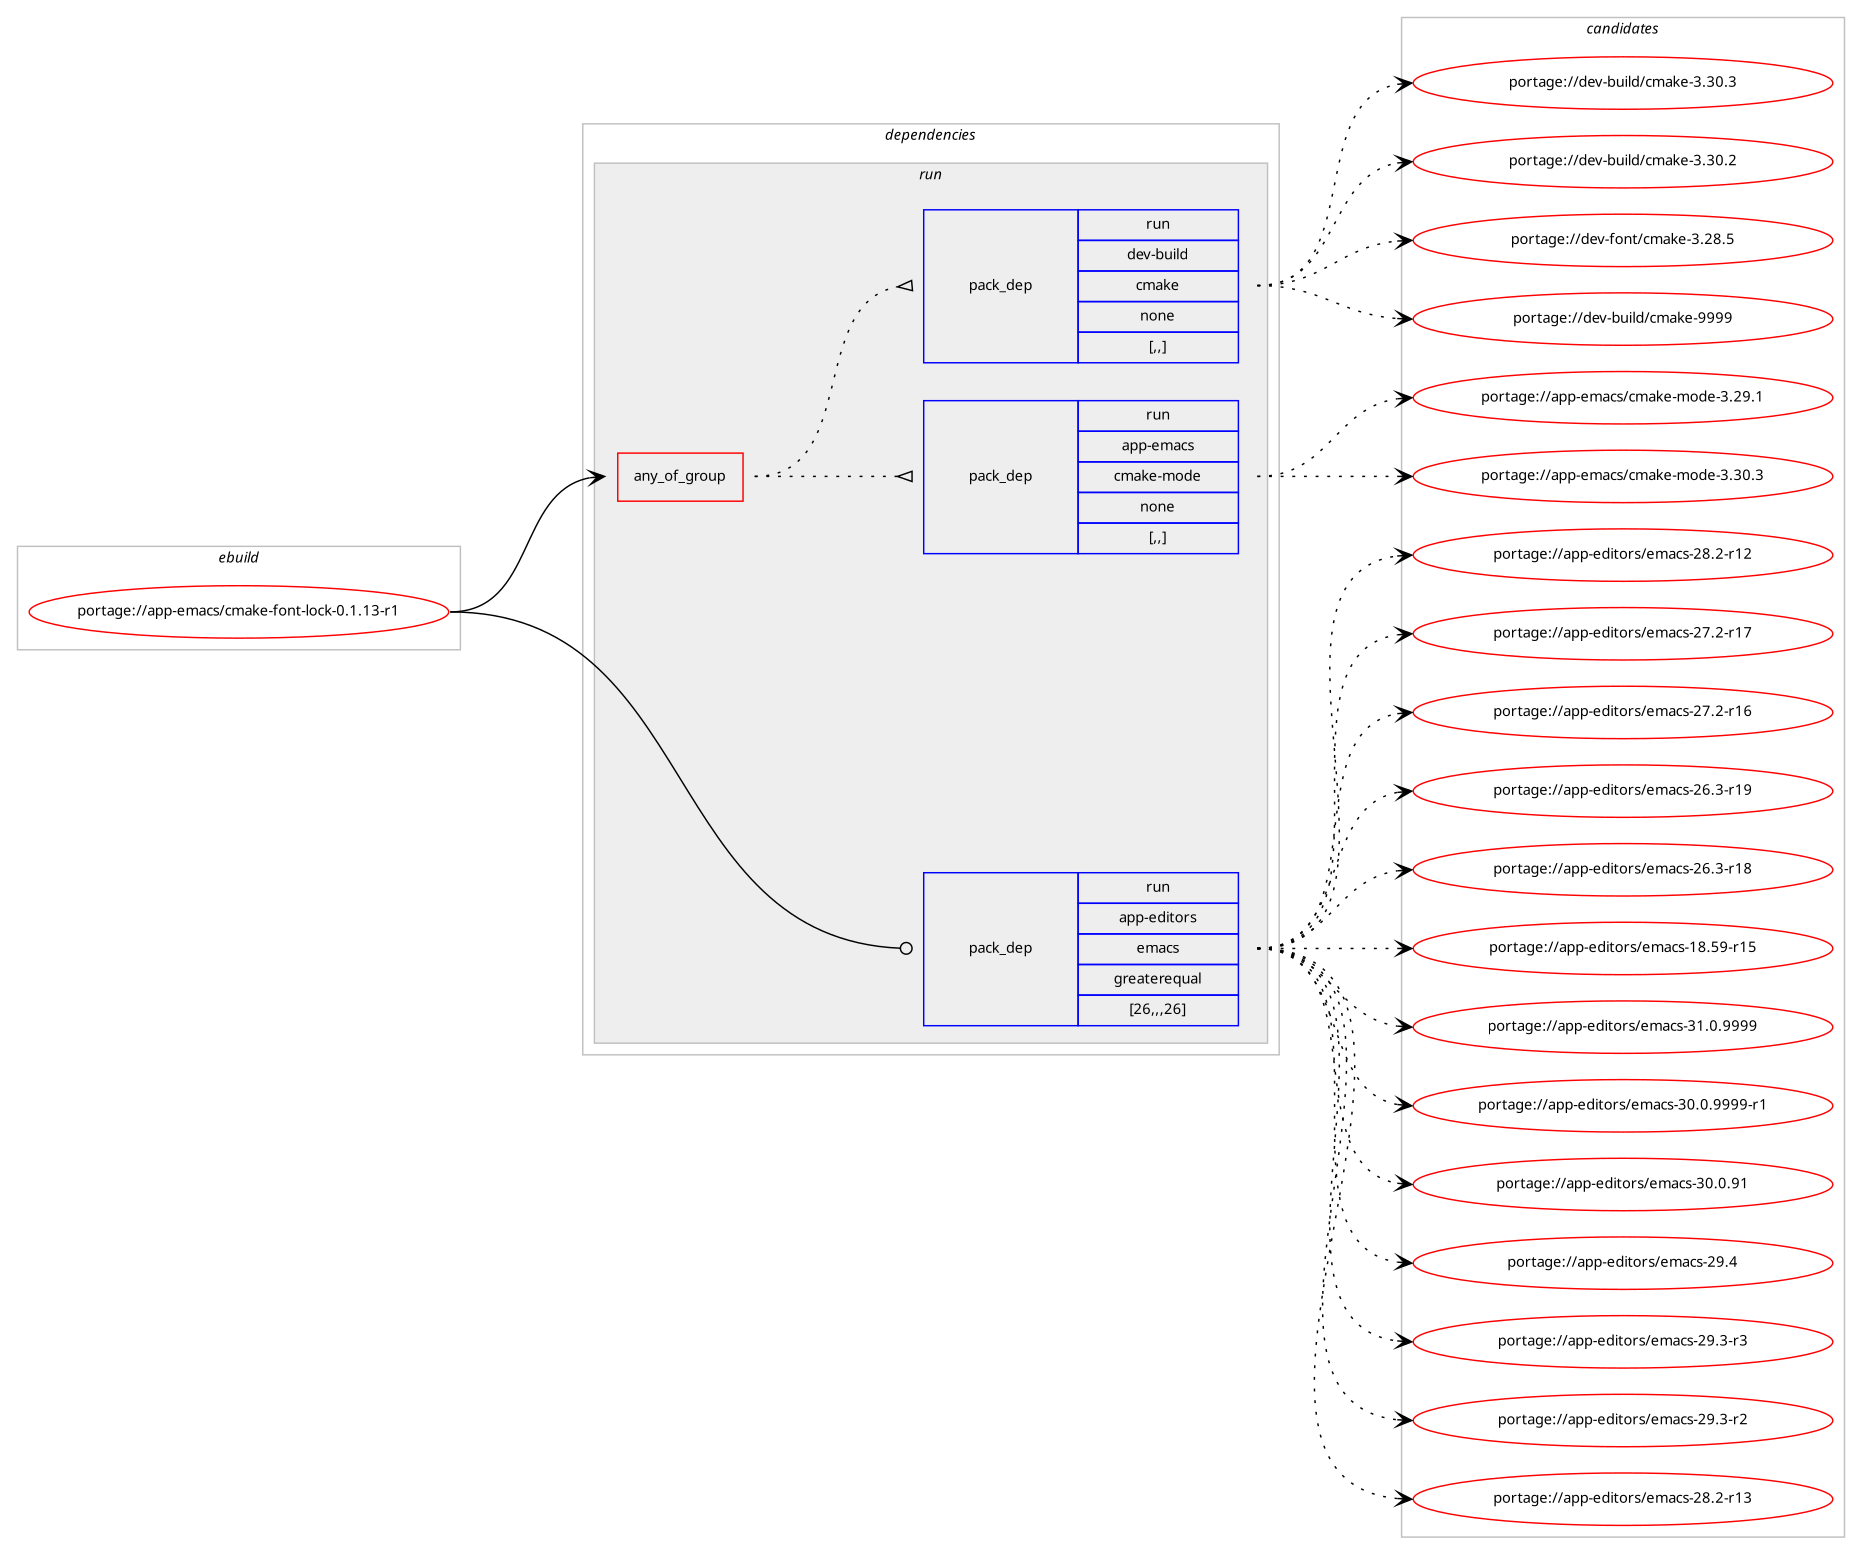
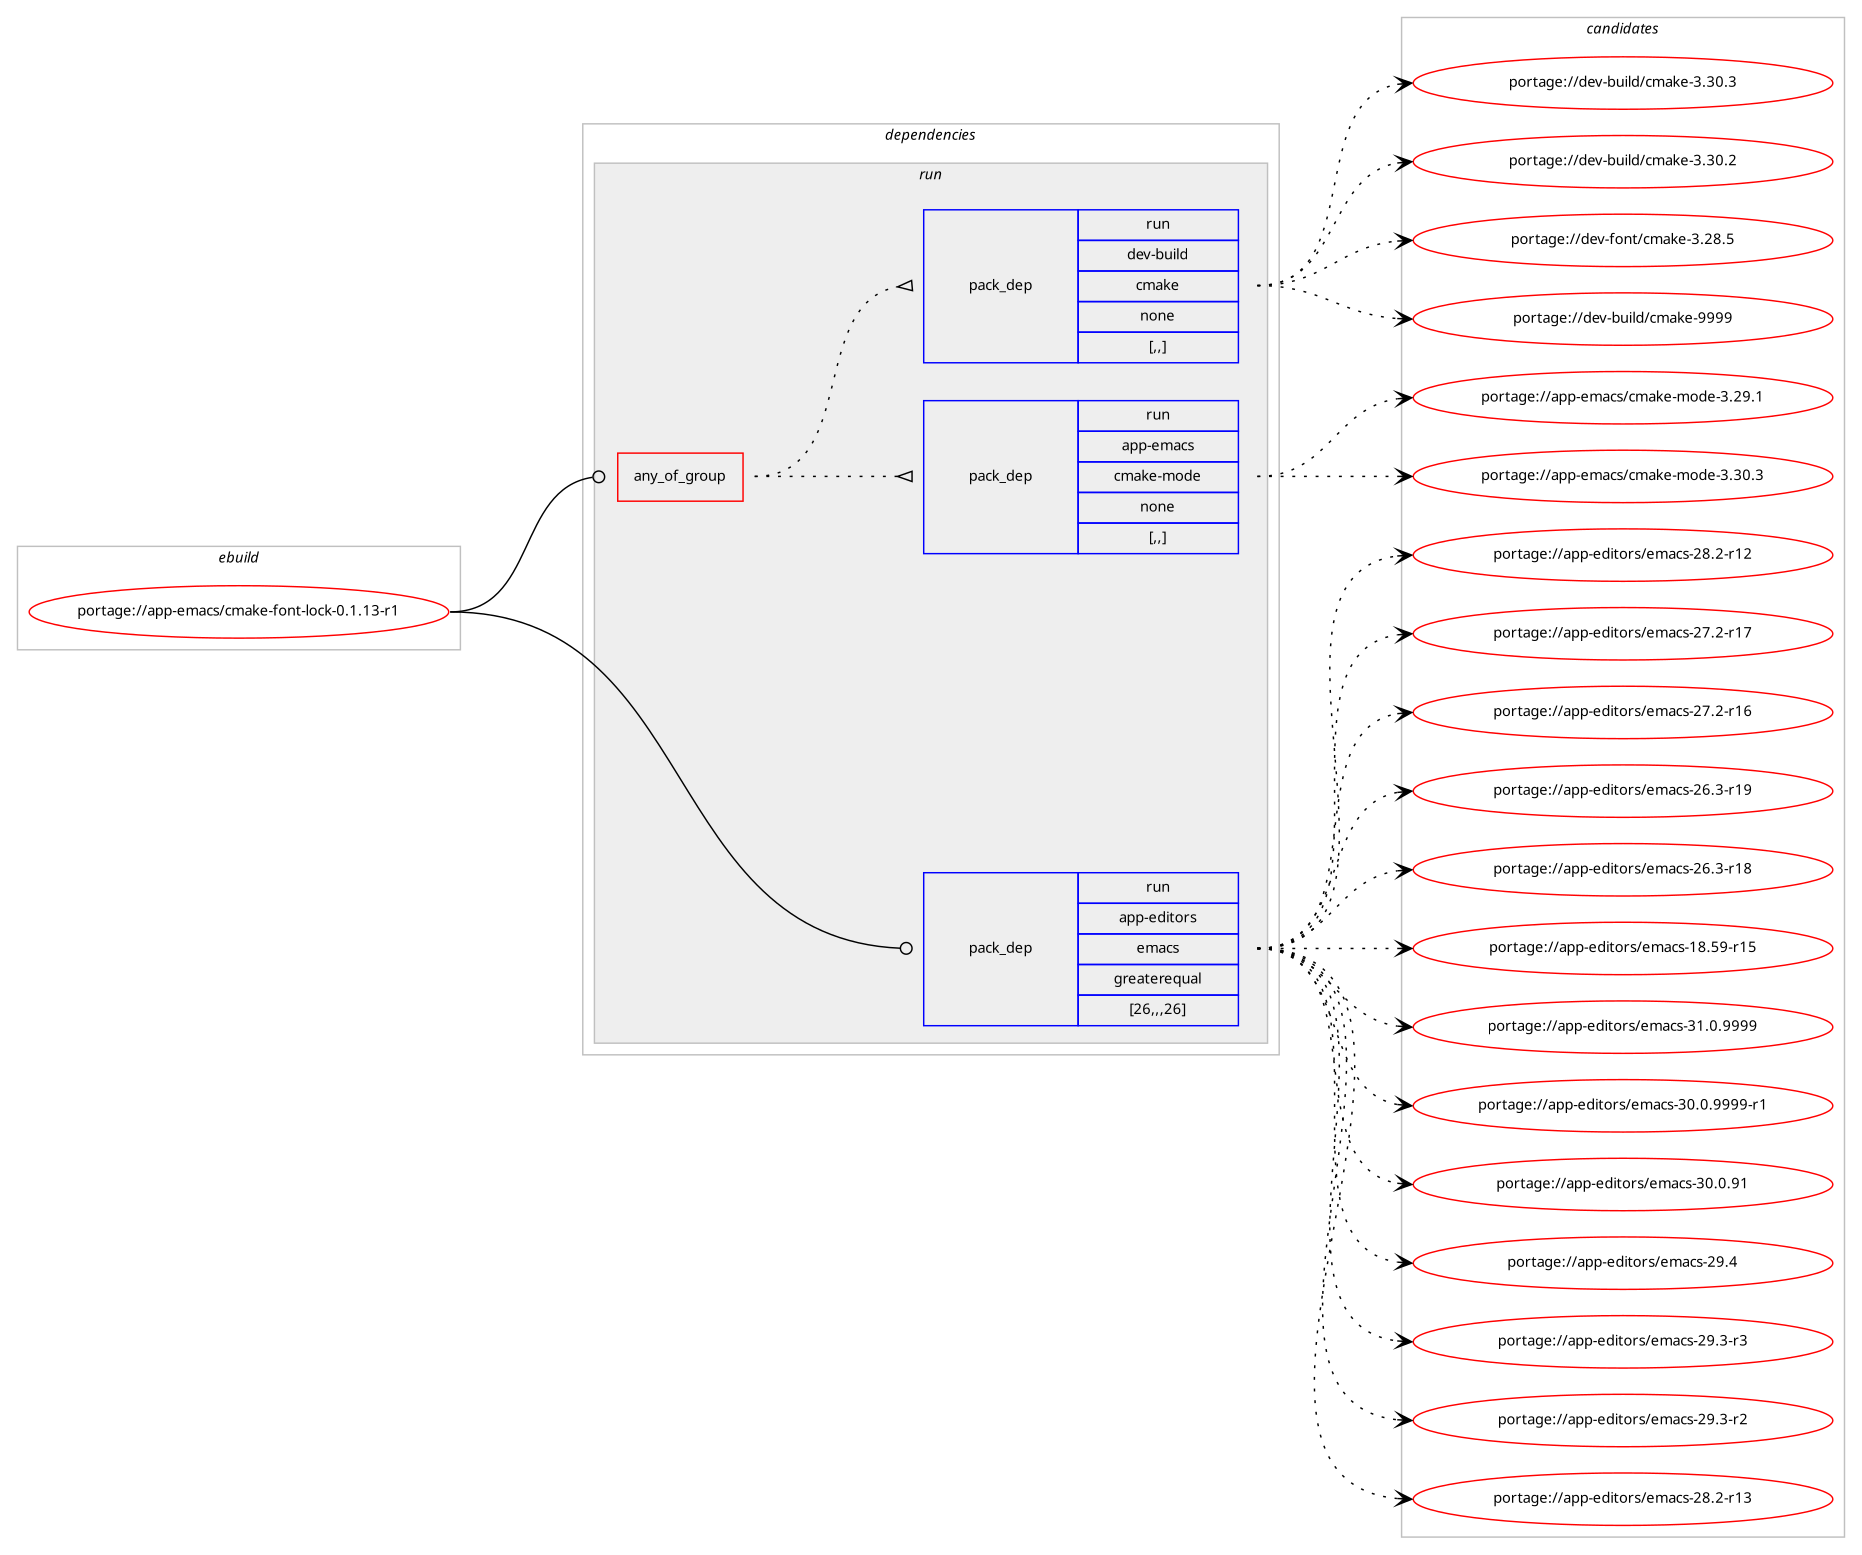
  digraph {
    compound=true
    concentrate=true
    fontname="Noto Sans"
    fontsize=10
    newrank=true
    rankdir=LR
    ranksep=1.5
    node [color=red fontname="Noto Sans" fontsize=10]
    edge [arrowhead=vee fontname="Noto Sans" headport=w style=dotted tailport=e weight=100]
    n1 [label="portage://app-emacs/cmake-font-lock-0.1.13-r1" width=4]
    n2 [color=blue label=<<TABLE BORDER="0" CELLBORDER="1" CELLSPACING="0" CELLPADDING="4" WIDTH="220"><TR><TD ROWSPAN="6" CELLPADDING="30">pack_dep</TD></TR><TR><TD WIDTH="110">run</TD></TR><TR><TD>app-emacs</TD></TR><TR><TD>cmake-mode</TD></TR><TR><TD>none</TD></TR><TR><TD>[,,]</TD></TR></TABLE>> shape=none]
    n3 [color=blue label=<<TABLE BORDER="0" CELLBORDER="1" CELLSPACING="0" CELLPADDING="4" WIDTH="220"><TR><TD ROWSPAN="6" CELLPADDING="30">pack_dep</TD></TR><TR><TD WIDTH="110">run</TD></TR><TR><TD>dev-build</TD></TR><TR><TD>cmake</TD></TR><TR><TD>none</TD></TR><TR><TD>[,,]</TD></TR></TABLE>> shape=none]
    n4 [label=<<TABLE BORDER="0" CELLBORDER="1" CELLSPACING="0" CELLPADDING="4"><TR><TD CELLPADDING="10">any_of_group</TD></TR></TABLE>> shape=none]
    n5 [color=blue label=<<TABLE BORDER="0" CELLBORDER="1" CELLSPACING="0" CELLPADDING="4" WIDTH="220"><TR><TD ROWSPAN="6" CELLPADDING="30">pack_dep</TD></TR><TR><TD WIDTH="110">run</TD></TR><TR><TD>app-editors</TD></TR><TR><TD>emacs</TD></TR><TR><TD>greaterequal</TD></TR><TR><TD>[26,,,26]</TD></TR></TABLE>> shape=none]
    n6 [label="portage://app-emacs/cmake-mode-3.30.3" width=4]
    n7 [label="portage://app-emacs/cmake-mode-3.29.1" width=4]
    n8 [label="portage://dev-build/cmake-9999" width=4]
    n9 [label="portage://dev-build/cmake-3.30.3" width=4]
    n10 [label="portage://dev-build/cmake-3.30.2" width=4]
    n11 [label="portage://dev-font/cmake-3.28.5" width=4]
    n12 [label="portage://app-editors/emacs-31.0.9999" width=4]
    n13 [label="portage://app-editors/emacs-30.0.9999-r1" width=4]
    n14 [label="portage://app-editors/emacs-30.0.91" width=4]
    n15 [label="portage://app-editors/emacs-29.4" width=4]
    n16 [label="portage://app-editors/emacs-29.3-r3" width=4]
    n17 [label="portage://app-editors/emacs-29.3-r2" width=4]
    n18 [label="portage://app-editors/emacs-28.2-r13" width=4]
    n19 [label="portage://app-editors/emacs-28.2-r12" width=4]
    n20 [label="portage://app-editors/emacs-27.2-r17" width=4]
    n21 [label="portage://app-editors/emacs-27.2-r16" width=4]
    n22 [label="portage://app-editors/emacs-26.3-r19" width=4]
    n23 [label="portage://app-editors/emacs-26.3-r18" width=4]
    n24 [label="portage://app-editors/emacs-18.59-r15" width=4]
    subgraph cluster_1 {
      color=gray
      label=<<i>ebuild</i>>
      n1
    }
    subgraph cluster_2 {
      color=gray
      label=<<i>dependencies</i>>
      subgraph cluster_3 {
        color=gray
        fillcolor="#eeeeee"
        label=<<i>compile</i>>
        style=filled
      }
      subgraph cluster_4 {
        color=gray
        fillcolor="#eeeeee"
        label=<<i>compile and run</i>>
        style=filled
      }
      subgraph cluster_5 {
        color=gray
        fillcolor="#eeeeee"
        label=<<i>run</i>>
        style=filled
        subgraph sub_6 {
          color=gray
          fillcolor="#eeeeee"
          label=<<i>run</i>>
          style=filled
          n4
          subgraph sub_7 {
            color=gray
            fillcolor="#eeeeee"
            label=<<i>run</i>>
            style=filled
            n2
          }
          subgraph sub_8 {
            color=gray
            fillcolor="#eeeeee"
            label=<<i>run</i>>
            style=filled
            n3
          }
        }
        subgraph sub_9 {
          color=gray
          fillcolor="#eeeeee"
          label=<<i>run</i>>
          style=filled
          n5
        }
      }
    }
    subgraph cluster_10 {
      color=gray
      label=<<i>candidates</i>>
      rank=same
      subgraph sub_11 {
        color=black
        label=<<i>candidates</i>>
        nodesep=1
        rank=same
        n6
        n7
      }
      subgraph sub_12 {
        color=black
        label=<<i>candidates</i>>
        nodesep=1
        rank=same
        n8
        n9
        n10
        n11
      }
      subgraph sub_13 {
        color=black
        label=<<i>candidates</i>>
        nodesep=1
        rank=same
        n12
        n13
        n14
        n15
        n16
        n17
        n18
        n19
        n20
        n21
        n22
        n23
        n24
      }
    }
-   n1 -> n4 [style=solid weight=20]
+   n1 -> n4 [arrowhead=odot style=solid weight=20]
    n1 -> n5 [arrowhead=odot style=solid weight=20]
    n2 -> n6
    n2 -> n7
    n3 -> n8
    n3 -> n9
    n3 -> n10
    n3 -> n11
    n4 -> n2 [arrowhead=oinv weight=20]
    n4 -> n3 [arrowhead=oinv weight=20]
    n5 -> n12
    n5 -> n13
    n5 -> n14
    n5 -> n15
    n5 -> n16
    n5 -> n17
    n5 -> n18
    n5 -> n19
    n5 -> n20
    n5 -> n21
    n5 -> n22
    n5 -> n23
    n5 -> n24
  }
